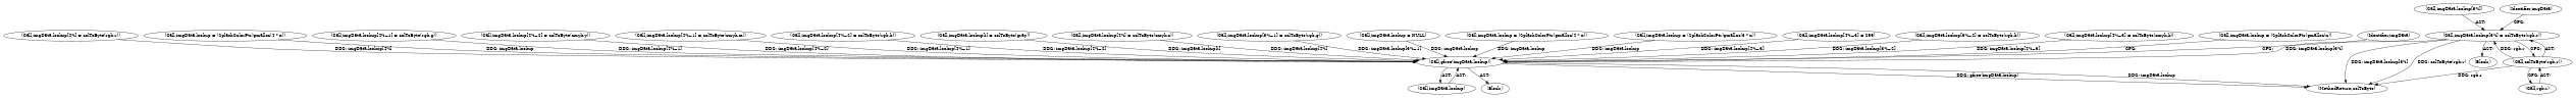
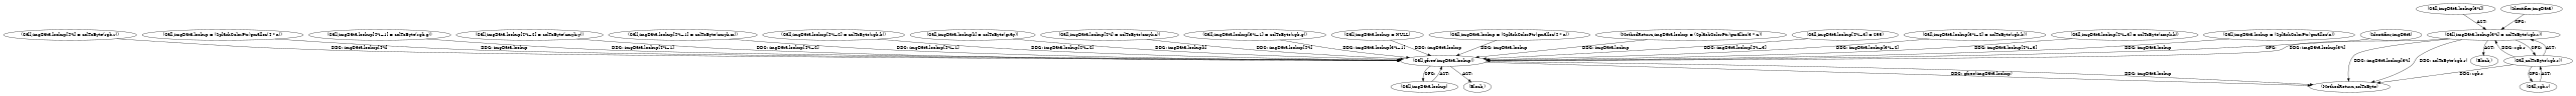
  digraph {
    n1 [label="(Call,imgData.lookup[3*i] = colToByte(rgb.r))"]
    n2 [label="(Call,colToByte(rgb.r))"]
    n3 [label="(Call,gfree(imgData.lookup))"]
    n4 [label="(MethodReturn,colToByte)"]
    n5 [label="(Block,)"]
    n6 [label="(Call,rgb.r)"]
    n7 [label="(Call,imgData.lookup)"]
    n8 [label="(Block,)"]
    n9 [label="(Call,imgData.lookup[4*i] = colToByte(rgb.r))"]
    n10 [label="(Call,imgData.lookup[3*i])"]
    n11 [label="(Call,imgData.lookup = (SplashColorPtr)gmalloc(4 * n))"]
    n12 [label="(Call,imgData.lookup[4*i+1] = colToByte(rgb.g))"]
    n13 [label="(Call,imgData.lookup[4*i+2] = colToByte(cmyk.y))"]
    n14 [label="(Call,imgData.lookup[4*i+1] = colToByte(cmyk.m))"]
    n15 [label="(Call,imgData.lookup[4*i+2] = colToByte(rgb.b))"]
    n16 [label="(Identifier,imgData)"]
    n17 [label="(Call,imgData.lookup[i] = colToByte(gray))"]
    n18 [label="(Call,imgData.lookup[4*i] = colToByte(cmyk.c))"]
    n19 [label="(Call,imgData.lookup[3*i+1] = colToByte(rgb.g))"]
    n20 [label="(Call,imgData.lookup = NULL)"]
    n21 [label="(Call,imgData.lookup = (SplashColorPtr)gmalloc(4 * n))"]
-   n22 [label="(Call,imgData.lookup = (SplashColorPtr)gmalloc(3 * n))"]
+   n22 [label="(MethodReturn,imgData.lookup = (SplashColorPtr)gmalloc(3 * n))"]
    n23 [label="(Call,imgData.lookup[4*i+3] = 255)"]
    n24 [label="(Call,imgData.lookup[3*i+2] = colToByte(rgb.b))"]
    n25 [label="(Call,imgData.lookup[4*i+3] = colToByte(cmyk.k))"]
    n26 [label="(Call,imgData.lookup = (SplashColorPtr)gmalloc(n))"]
    n27 [label="(Identifier,imgData)"]
    n1 -> n2 [label="CFG: "]
    n1 -> n3 [label="DDG: imgData.lookup[3*i]"]
    n1 -> n4 [label="DDG: imgData.lookup[3*i]"]
    n1 -> n4 [label="DDG: colToByte(rgb.r)"]
    n1 -> n5 [label="AST: "]
    n2 -> n1 [label="AST: "]
    n2 -> n1 [label="DDG: rgb.r"]
    n2 -> n4 [label="DDG: rgb.r"]
    n2 -> n6 [label="CFG: "]
    n3 -> n4 [label="DDG: gfree(imgData.lookup)"]
    n3 -> n4 [label="DDG: imgData.lookup"]
-   n3 -> n7 [label="AST: "]
+   n3 -> n7 [label="CFG: "]
    n3 -> n8 [label="AST: "]
    n6 -> n2 [label="AST: "]
    n7 -> n3 [label="AST: "]
    n9 -> n3 [label="DDG: imgData.lookup[4*i]"]
    n10 -> n1 [label="AST: "]
    n11 -> n3 [label="DDG: imgData.lookup"]
    n12 -> n3 [label="DDG: imgData.lookup[4*i+1]"]
    n13 -> n3 [label="DDG: imgData.lookup[4*i+2]"]
    n14 -> n3 [label="DDG: imgData.lookup[4*i+1]"]
    n15 -> n3 [label="DDG: imgData.lookup[4*i+2]"]
    n16 -> n1 [label="CFG: "]
    n17 -> n3 [label="DDG: imgData.lookup[i]"]
    n18 -> n3 [label="DDG: imgData.lookup[4*i]"]
    n19 -> n3 [label="DDG: imgData.lookup[3*i+1]"]
    n20 -> n3 [label="DDG: imgData.lookup"]
    n21 -> n3 [label="DDG: imgData.lookup"]
    n22 -> n3 [label="DDG: imgData.lookup"]
    n23 -> n3 [label="DDG: imgData.lookup[4*i+3]"]
    n24 -> n3 [label="DDG: imgData.lookup[3*i+2]"]
    n25 -> n3 [label="DDG: imgData.lookup[4*i+3]"]
-   n26 -> n3 [label="CFG: "]
+   n26 -> n3 [label="DDG: imgData.lookup"]
    n27 -> n3 [label="CFG: "]
  }
